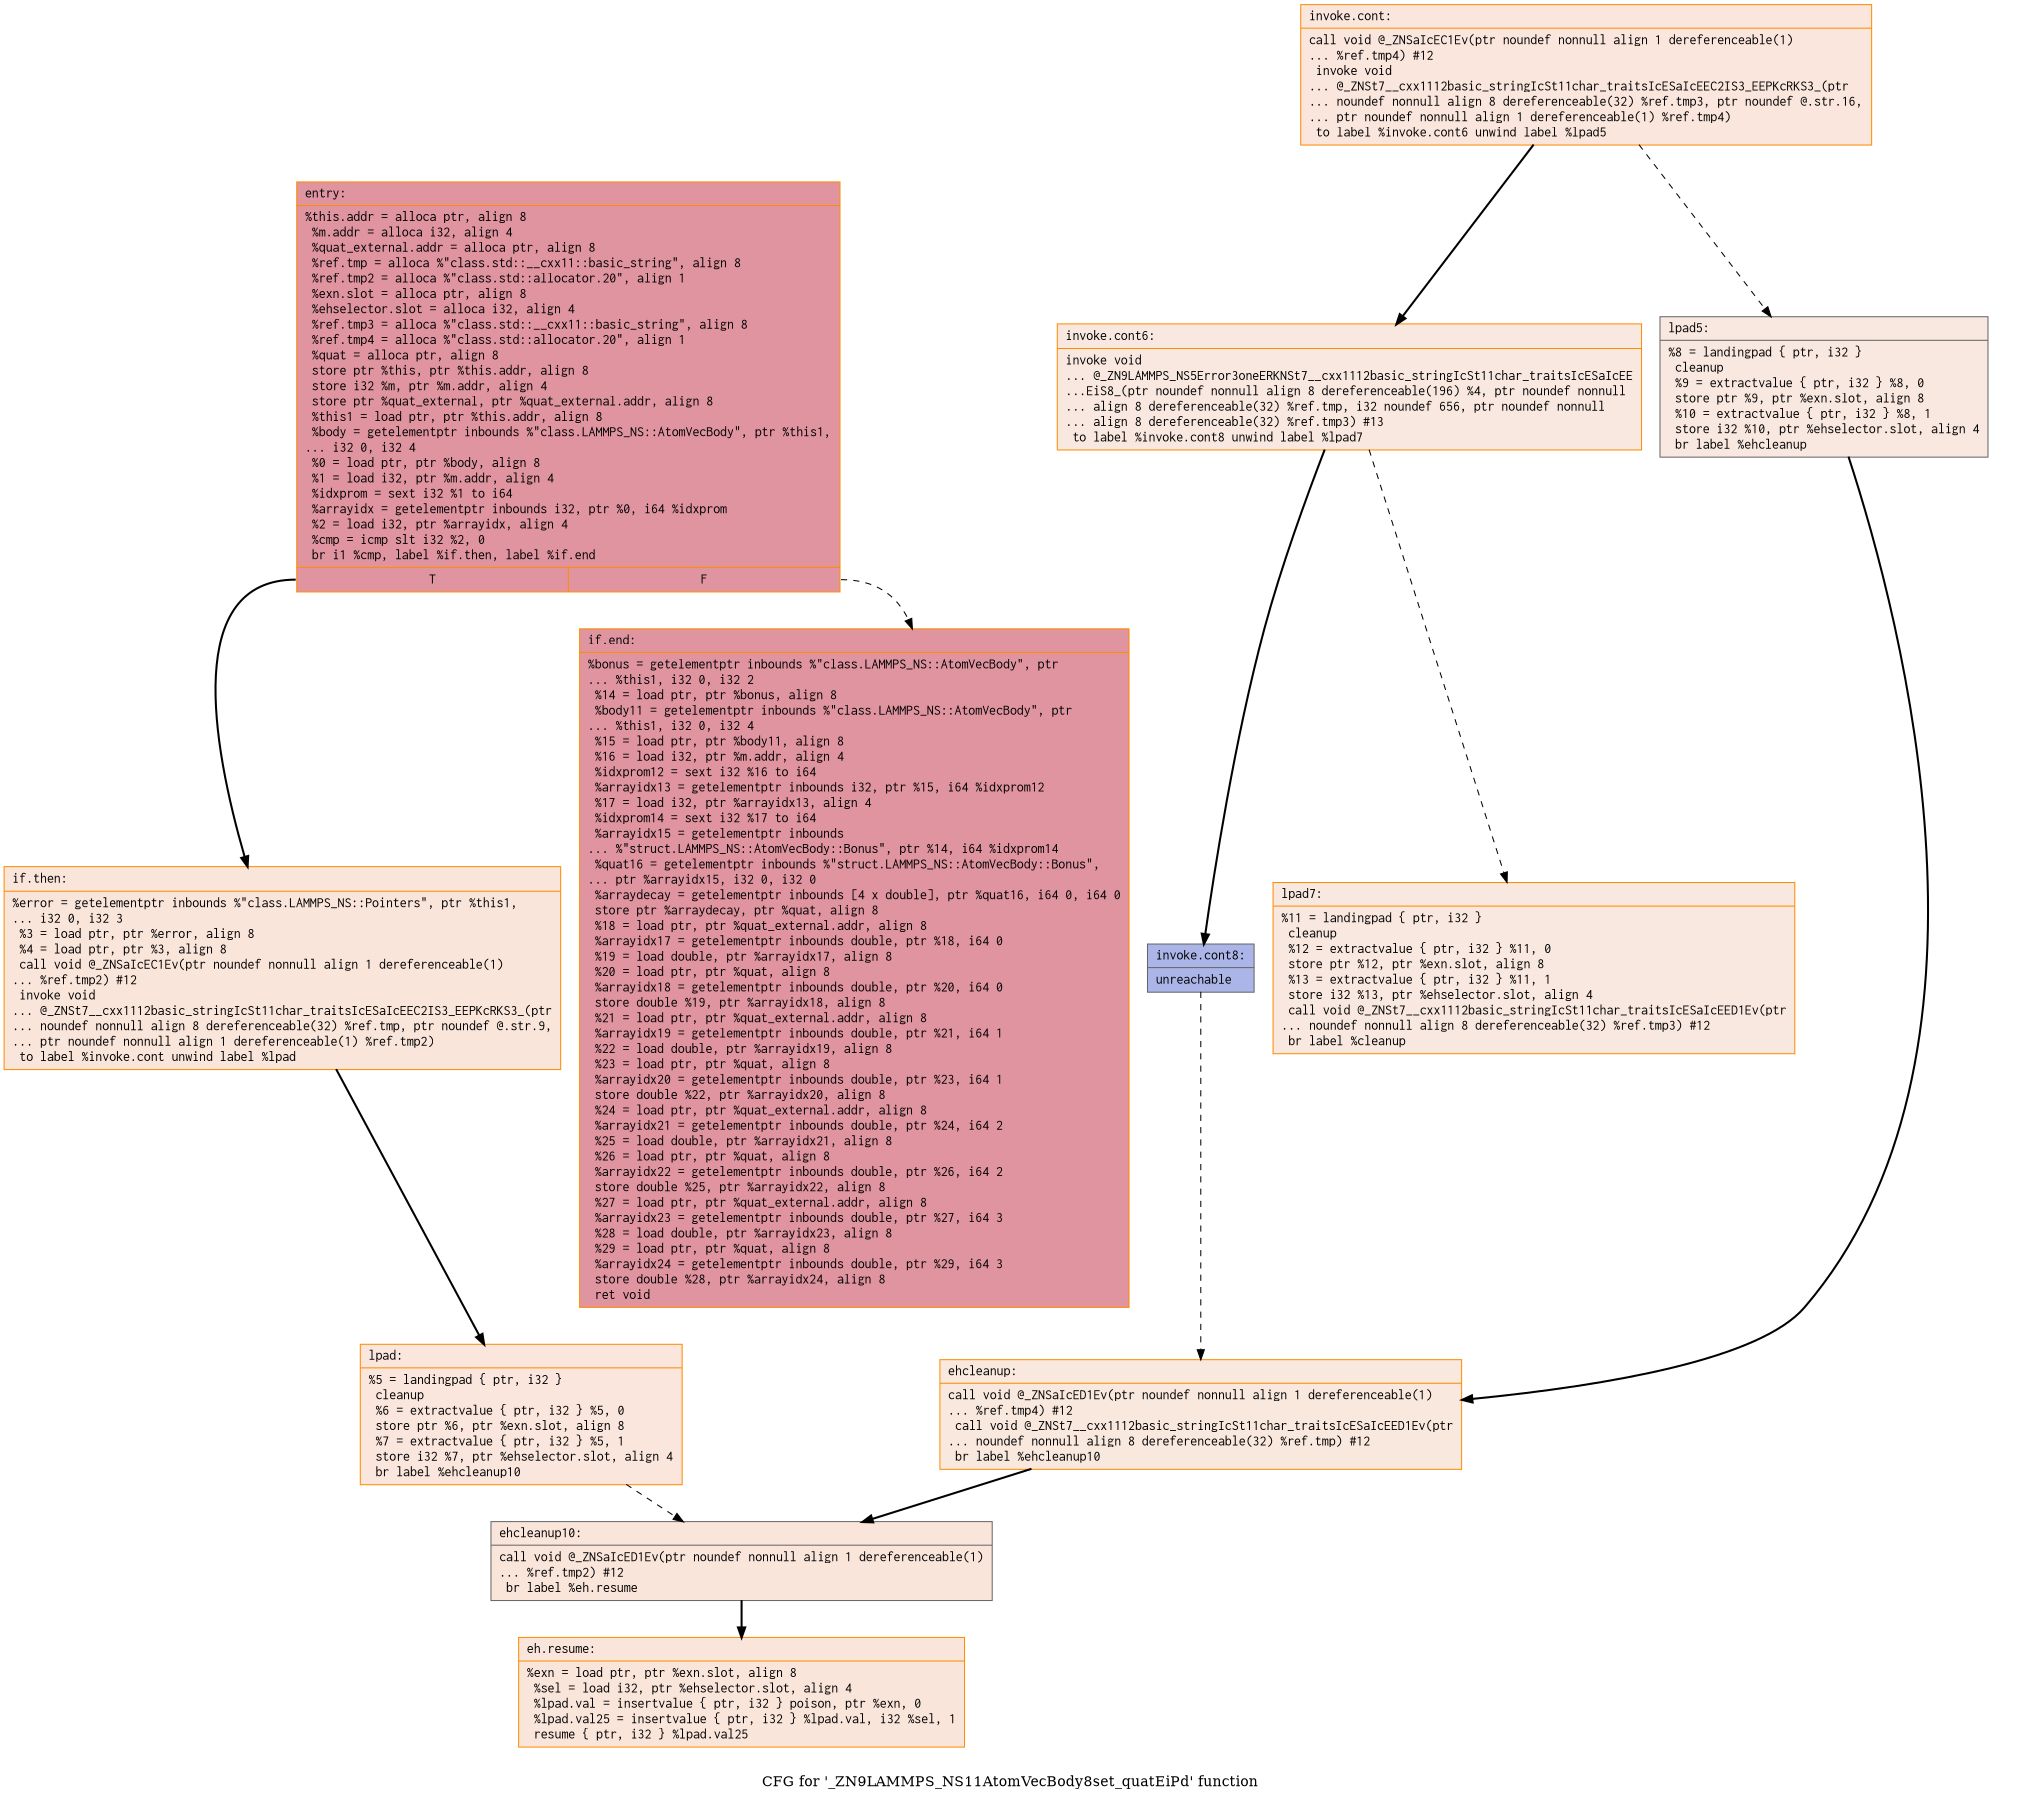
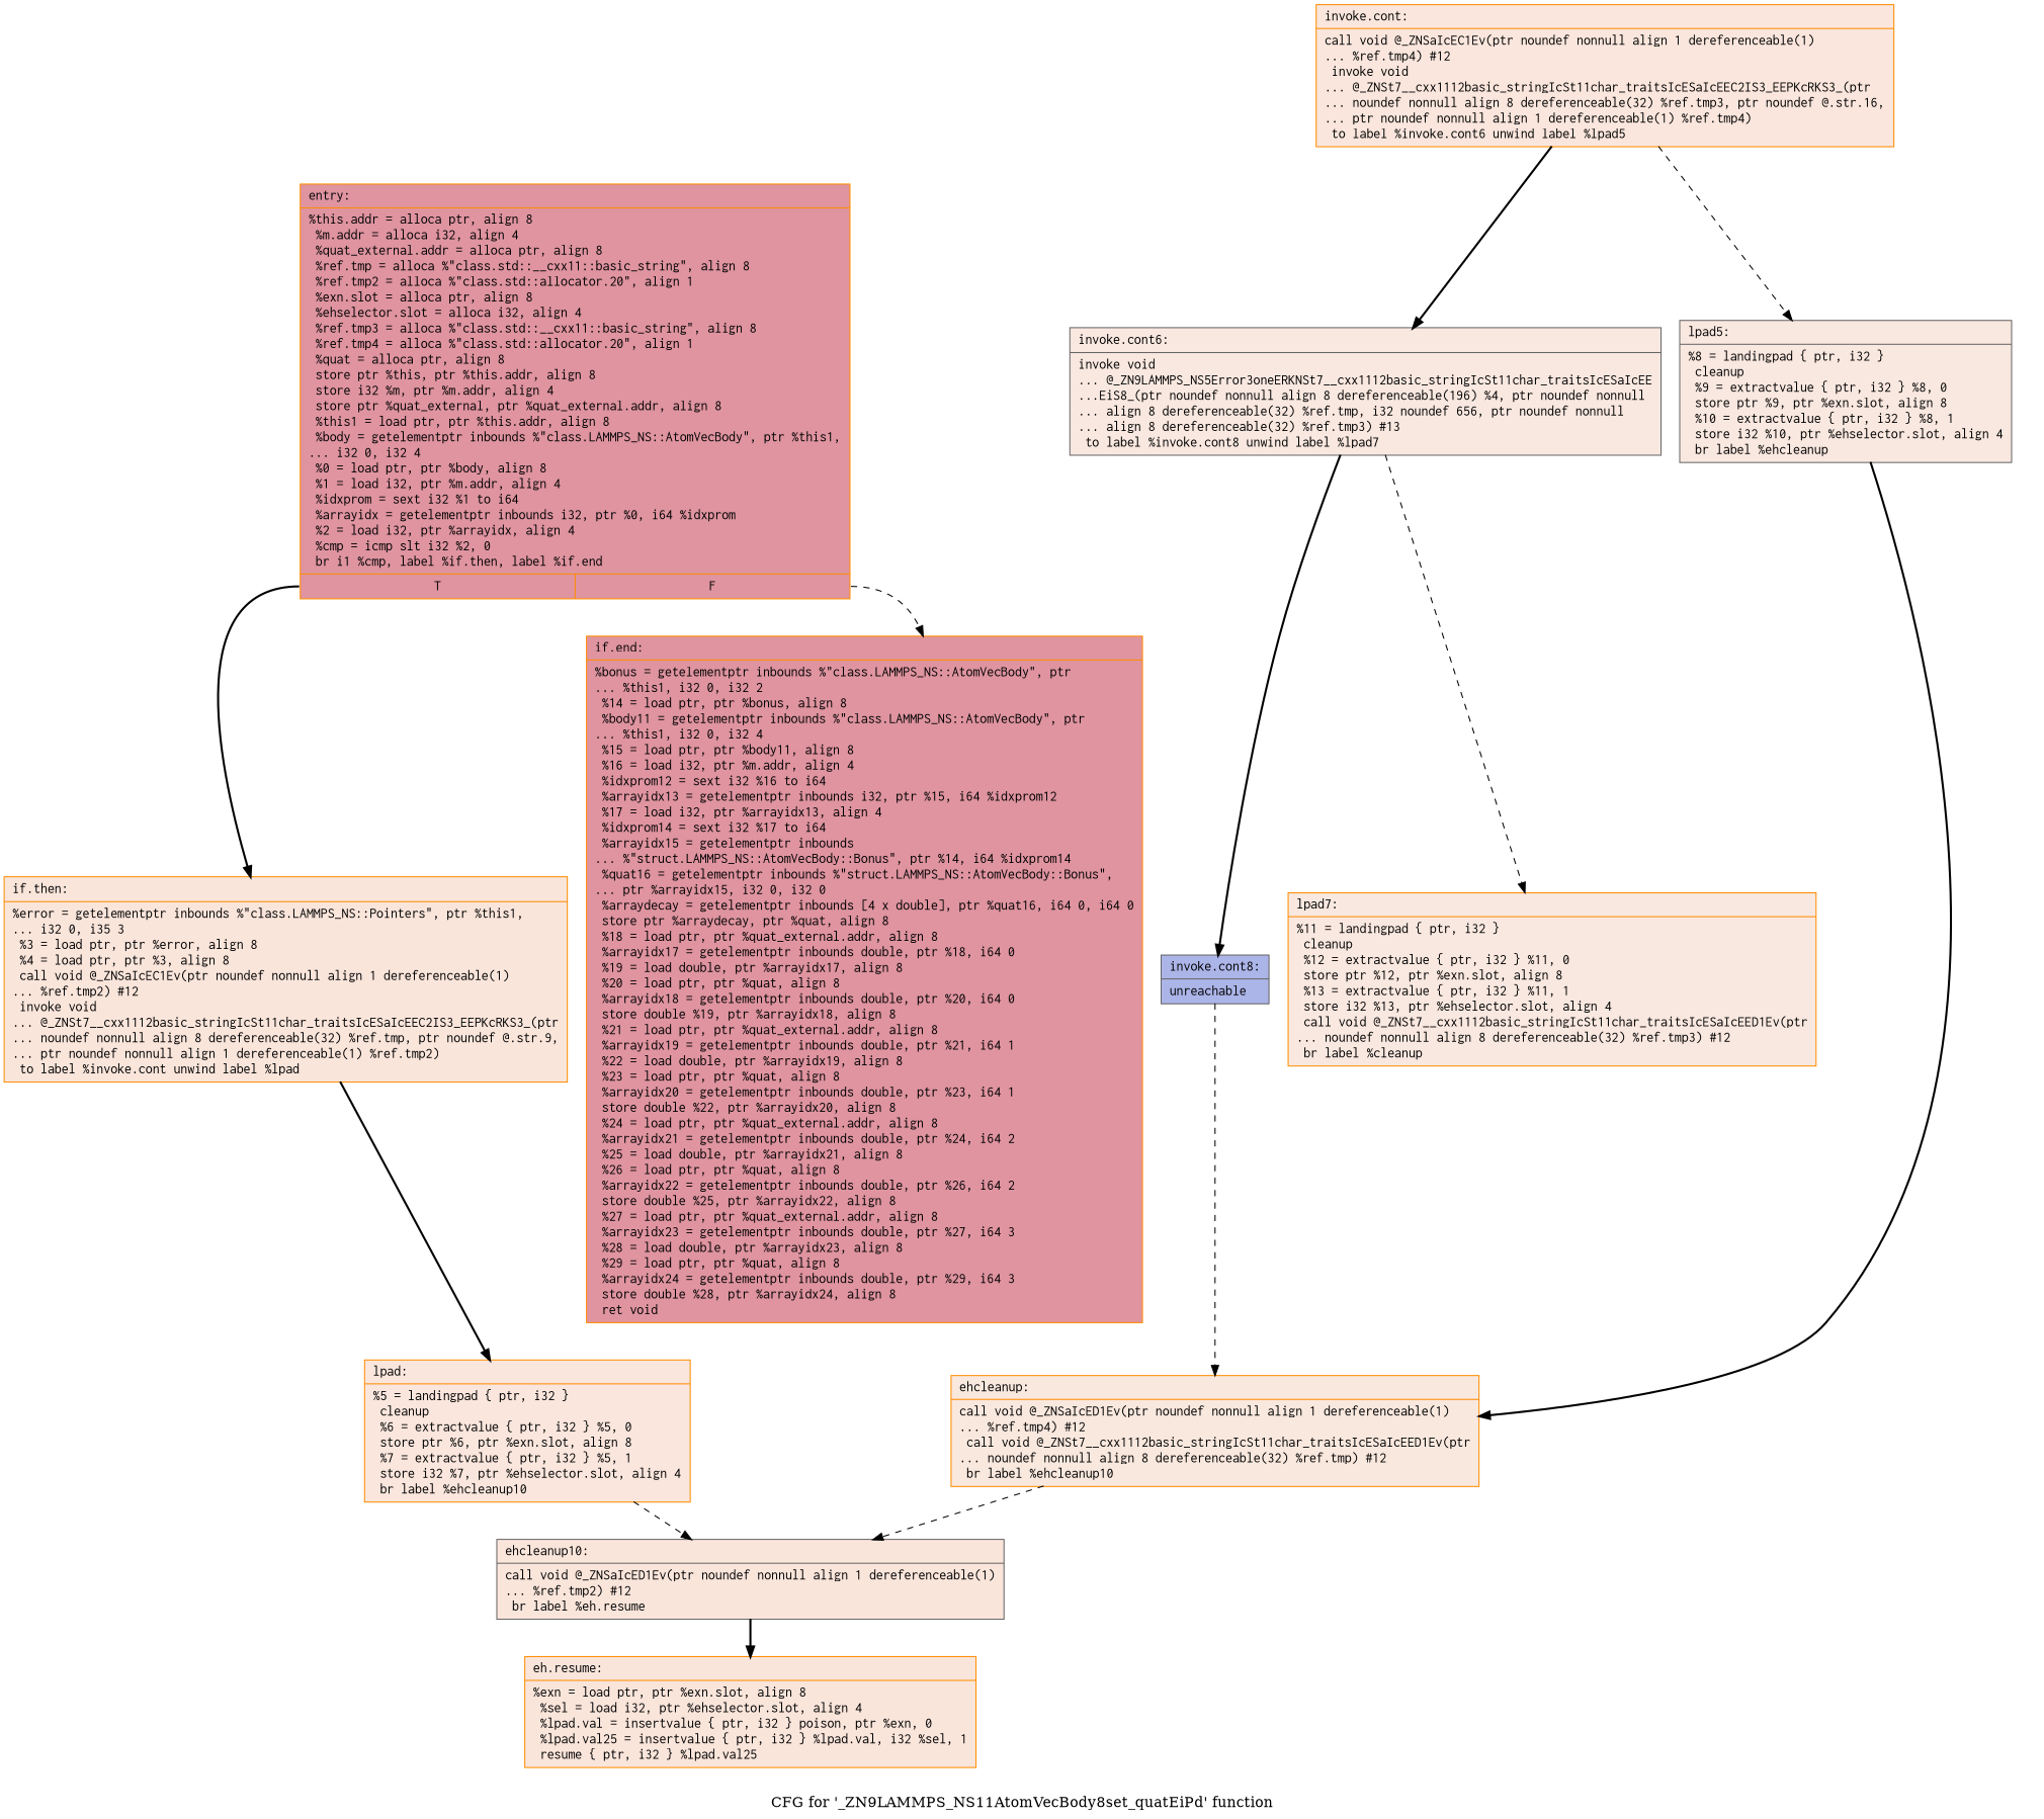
  digraph {
    label="CFG for '_ZN9LAMMPS_NS11AtomVecBody8set_quatEiPd' function"
    node [color=darkorange fillcolor="#f4c5ad70" fontname=Courier shape=record style=filled]
    edge [style=bold]
    n1 [fillcolor="#b70d2870" label="{entry:\l|  %this.addr = alloca ptr, align 8\l  %m.addr = alloca i32, align 4\l  %quat_external.addr = alloca ptr, align 8\l  %ref.tmp = alloca %\"class.std::__cxx11::basic_string\", align 8\l  %ref.tmp2 = alloca %\"class.std::allocator.20\", align 1\l  %exn.slot = alloca ptr, align 8\l  %ehselector.slot = alloca i32, align 4\l  %ref.tmp3 = alloca %\"class.std::__cxx11::basic_string\", align 8\l  %ref.tmp4 = alloca %\"class.std::allocator.20\", align 1\l  %quat = alloca ptr, align 8\l  store ptr %this, ptr %this.addr, align 8\l  store i32 %m, ptr %m.addr, align 4\l  store ptr %quat_external, ptr %quat_external.addr, align 8\l  %this1 = load ptr, ptr %this.addr, align 8\l  %body = getelementptr inbounds %\"class.LAMMPS_NS::AtomVecBody\", ptr %this1,\l... i32 0, i32 4\l  %0 = load ptr, ptr %body, align 8\l  %1 = load i32, ptr %m.addr, align 4\l  %idxprom = sext i32 %1 to i64\l  %arrayidx = getelementptr inbounds i32, ptr %0, i64 %idxprom\l  %2 = load i32, ptr %arrayidx, align 4\l  %cmp = icmp slt i32 %2, 0\l  br i1 %cmp, label %if.then, label %if.end\l|{<s0>T|<s1>F}}"]
-   n2 [label="{if.then:\l|  %error = getelementptr inbounds %\"class.LAMMPS_NS::Pointers\", ptr %this1,\l... i32 0, i32 3\l  %3 = load ptr, ptr %error, align 8\l  %4 = load ptr, ptr %3, align 8\l  call void @_ZNSaIcEC1Ev(ptr noundef nonnull align 1 dereferenceable(1)\l... %ref.tmp2) #12\l  invoke void\l... @_ZNSt7__cxx1112basic_stringIcSt11char_traitsIcESaIcEEC2IS3_EEPKcRKS3_(ptr\l... noundef nonnull align 8 dereferenceable(32) %ref.tmp, ptr noundef @.str.9,\l... ptr noundef nonnull align 1 dereferenceable(1) %ref.tmp2)\l          to label %invoke.cont unwind label %lpad\l}"]
+   n2 [label="{if.then:\l|  %error = getelementptr inbounds %\"class.LAMMPS_NS::Pointers\", ptr %this1,\l... i32 0, i35 3\l  %3 = load ptr, ptr %error, align 8\l  %4 = load ptr, ptr %3, align 8\l  call void @_ZNSaIcEC1Ev(ptr noundef nonnull align 1 dereferenceable(1)\l... %ref.tmp2) #12\l  invoke void\l... @_ZNSt7__cxx1112basic_stringIcSt11char_traitsIcESaIcEEC2IS3_EEPKcRKS3_(ptr\l... noundef nonnull align 8 dereferenceable(32) %ref.tmp, ptr noundef @.str.9,\l... ptr noundef nonnull align 1 dereferenceable(1) %ref.tmp2)\l          to label %invoke.cont unwind label %lpad\l}"]
    n3 [fillcolor="#b70d2870" label="{if.end:\l|  %bonus = getelementptr inbounds %\"class.LAMMPS_NS::AtomVecBody\", ptr\l... %this1, i32 0, i32 2\l  %14 = load ptr, ptr %bonus, align 8\l  %body11 = getelementptr inbounds %\"class.LAMMPS_NS::AtomVecBody\", ptr\l... %this1, i32 0, i32 4\l  %15 = load ptr, ptr %body11, align 8\l  %16 = load i32, ptr %m.addr, align 4\l  %idxprom12 = sext i32 %16 to i64\l  %arrayidx13 = getelementptr inbounds i32, ptr %15, i64 %idxprom12\l  %17 = load i32, ptr %arrayidx13, align 4\l  %idxprom14 = sext i32 %17 to i64\l  %arrayidx15 = getelementptr inbounds\l... %\"struct.LAMMPS_NS::AtomVecBody::Bonus\", ptr %14, i64 %idxprom14\l  %quat16 = getelementptr inbounds %\"struct.LAMMPS_NS::AtomVecBody::Bonus\",\l... ptr %arrayidx15, i32 0, i32 0\l  %arraydecay = getelementptr inbounds [4 x double], ptr %quat16, i64 0, i64 0\l  store ptr %arraydecay, ptr %quat, align 8\l  %18 = load ptr, ptr %quat_external.addr, align 8\l  %arrayidx17 = getelementptr inbounds double, ptr %18, i64 0\l  %19 = load double, ptr %arrayidx17, align 8\l  %20 = load ptr, ptr %quat, align 8\l  %arrayidx18 = getelementptr inbounds double, ptr %20, i64 0\l  store double %19, ptr %arrayidx18, align 8\l  %21 = load ptr, ptr %quat_external.addr, align 8\l  %arrayidx19 = getelementptr inbounds double, ptr %21, i64 1\l  %22 = load double, ptr %arrayidx19, align 8\l  %23 = load ptr, ptr %quat, align 8\l  %arrayidx20 = getelementptr inbounds double, ptr %23, i64 1\l  store double %22, ptr %arrayidx20, align 8\l  %24 = load ptr, ptr %quat_external.addr, align 8\l  %arrayidx21 = getelementptr inbounds double, ptr %24, i64 2\l  %25 = load double, ptr %arrayidx21, align 8\l  %26 = load ptr, ptr %quat, align 8\l  %arrayidx22 = getelementptr inbounds double, ptr %26, i64 2\l  store double %25, ptr %arrayidx22, align 8\l  %27 = load ptr, ptr %quat_external.addr, align 8\l  %arrayidx23 = getelementptr inbounds double, ptr %27, i64 3\l  %28 = load double, ptr %arrayidx23, align 8\l  %29 = load ptr, ptr %quat, align 8\l  %arrayidx24 = getelementptr inbounds double, ptr %29, i64 3\l  store double %28, ptr %arrayidx24, align 8\l  ret void\l}"]
    n4 [fillcolor="#f3c7b170" label="{lpad:\l|  %5 = landingpad \{ ptr, i32 \}\l          cleanup\l  %6 = extractvalue \{ ptr, i32 \} %5, 0\l  store ptr %6, ptr %exn.slot, align 8\l  %7 = extractvalue \{ ptr, i32 \} %5, 1\l  store i32 %7, ptr %ehselector.slot, align 4\l  br label %ehcleanup10\l}"]
    n5 [fillcolor="#f3c7b170" label="{invoke.cont:\l|  call void @_ZNSaIcEC1Ev(ptr noundef nonnull align 1 dereferenceable(1)\l... %ref.tmp4) #12\l  invoke void\l... @_ZNSt7__cxx1112basic_stringIcSt11char_traitsIcESaIcEEC2IS3_EEPKcRKS3_(ptr\l... noundef nonnull align 8 dereferenceable(32) %ref.tmp3, ptr noundef @.str.16,\l... ptr noundef nonnull align 1 dereferenceable(1) %ref.tmp4)\l          to label %invoke.cont6 unwind label %lpad5\l}"]
-   n6 [fillcolor="#f1ccb870" label="{invoke.cont6:\l|  invoke void\l... @_ZN9LAMMPS_NS5Error3oneERKNSt7__cxx1112basic_stringIcSt11char_traitsIcESaIcEE\l...EiS8_(ptr noundef nonnull align 8 dereferenceable(196) %4, ptr noundef nonnull\l... align 8 dereferenceable(32) %ref.tmp, i32 noundef 656, ptr noundef nonnull\l... align 8 dereferenceable(32) %ref.tmp3) #13\l          to label %invoke.cont8 unwind label %lpad7\l}"]
+   n6 [color=gray40 fillcolor="#f1ccb870" label="{invoke.cont6:\l|  invoke void\l... @_ZN9LAMMPS_NS5Error3oneERKNSt7__cxx1112basic_stringIcSt11char_traitsIcESaIcEE\l...EiS8_(ptr noundef nonnull align 8 dereferenceable(196) %4, ptr noundef nonnull\l... align 8 dereferenceable(32) %ref.tmp, i32 noundef 656, ptr noundef nonnull\l... align 8 dereferenceable(32) %ref.tmp3) #13\l          to label %invoke.cont8 unwind label %lpad7\l}"]
    n7 [color=gray40 fillcolor="#f1ccb870" label="{lpad5:\l|  %8 = landingpad \{ ptr, i32 \}\l          cleanup\l  %9 = extractvalue \{ ptr, i32 \} %8, 0\l  store ptr %9, ptr %exn.slot, align 8\l  %10 = extractvalue \{ ptr, i32 \} %8, 1\l  store i32 %10, ptr %ehselector.slot, align 4\l  br label %ehcleanup\l}"]
    n8 [color=gray40 label="{ehcleanup10:\l|  call void @_ZNSaIcED1Ev(ptr noundef nonnull align 1 dereferenceable(1)\l... %ref.tmp2) #12\l  br label %eh.resume\l}"]
    n9 [color=gray40 fillcolor="#4358cb70" label="{invoke.cont8:\l|  unreachable\l}"]
    n10 [fillcolor="#f1ccb870" label="{lpad7:\l|  %11 = landingpad \{ ptr, i32 \}\l          cleanup\l  %12 = extractvalue \{ ptr, i32 \} %11, 0\l  store ptr %12, ptr %exn.slot, align 8\l  %13 = extractvalue \{ ptr, i32 \} %11, 1\l  store i32 %13, ptr %ehselector.slot, align 4\l  call void @_ZNSt7__cxx1112basic_stringIcSt11char_traitsIcESaIcEED1Ev(ptr\l... noundef nonnull align 8 dereferenceable(32) %ref.tmp3) #12\l  br label %cleanup\l}"]
    n11 [fillcolor="#f2cab570" label="{ehcleanup:\l|  call void @_ZNSaIcED1Ev(ptr noundef nonnull align 1 dereferenceable(1)\l... %ref.tmp4) #12\l  call void @_ZNSt7__cxx1112basic_stringIcSt11char_traitsIcESaIcEED1Ev(ptr\l... noundef nonnull align 8 dereferenceable(32) %ref.tmp) #12\l  br label %ehcleanup10\l}"]
    n12 [label="{eh.resume:\l|  %exn = load ptr, ptr %exn.slot, align 8\l  %sel = load i32, ptr %ehselector.slot, align 4\l  %lpad.val = insertvalue \{ ptr, i32 \} poison, ptr %exn, 0\l  %lpad.val25 = insertvalue \{ ptr, i32 \} %lpad.val, i32 %sel, 1\l  resume \{ ptr, i32 \} %lpad.val25\l}"]
    n1 -> n2 [tailport=s0]
    n1 -> n3 [style=dashed tailport=s1]
    n2 -> n4
    n4 -> n8 [style=dashed]
    n5 -> n6
    n5 -> n7 [style=dashed]
    n6 -> n9
    n6 -> n10 [style=dashed]
    n7 -> n11
    n8 -> n12
    n9 -> n11 [style=dashed]
-   n11 -> n8
+   n11 -> n8 [style=dashed]
  }
